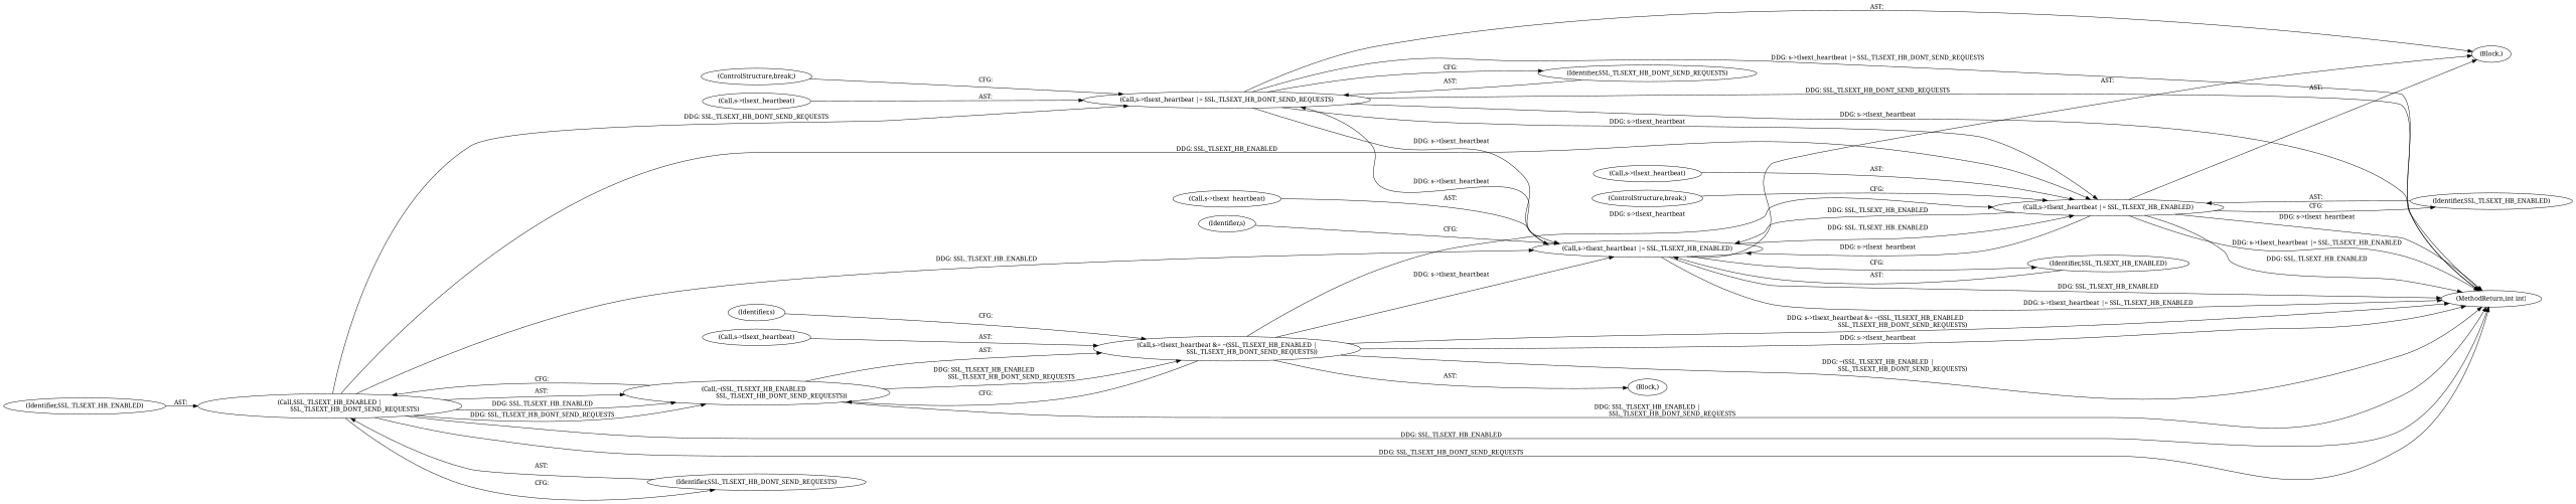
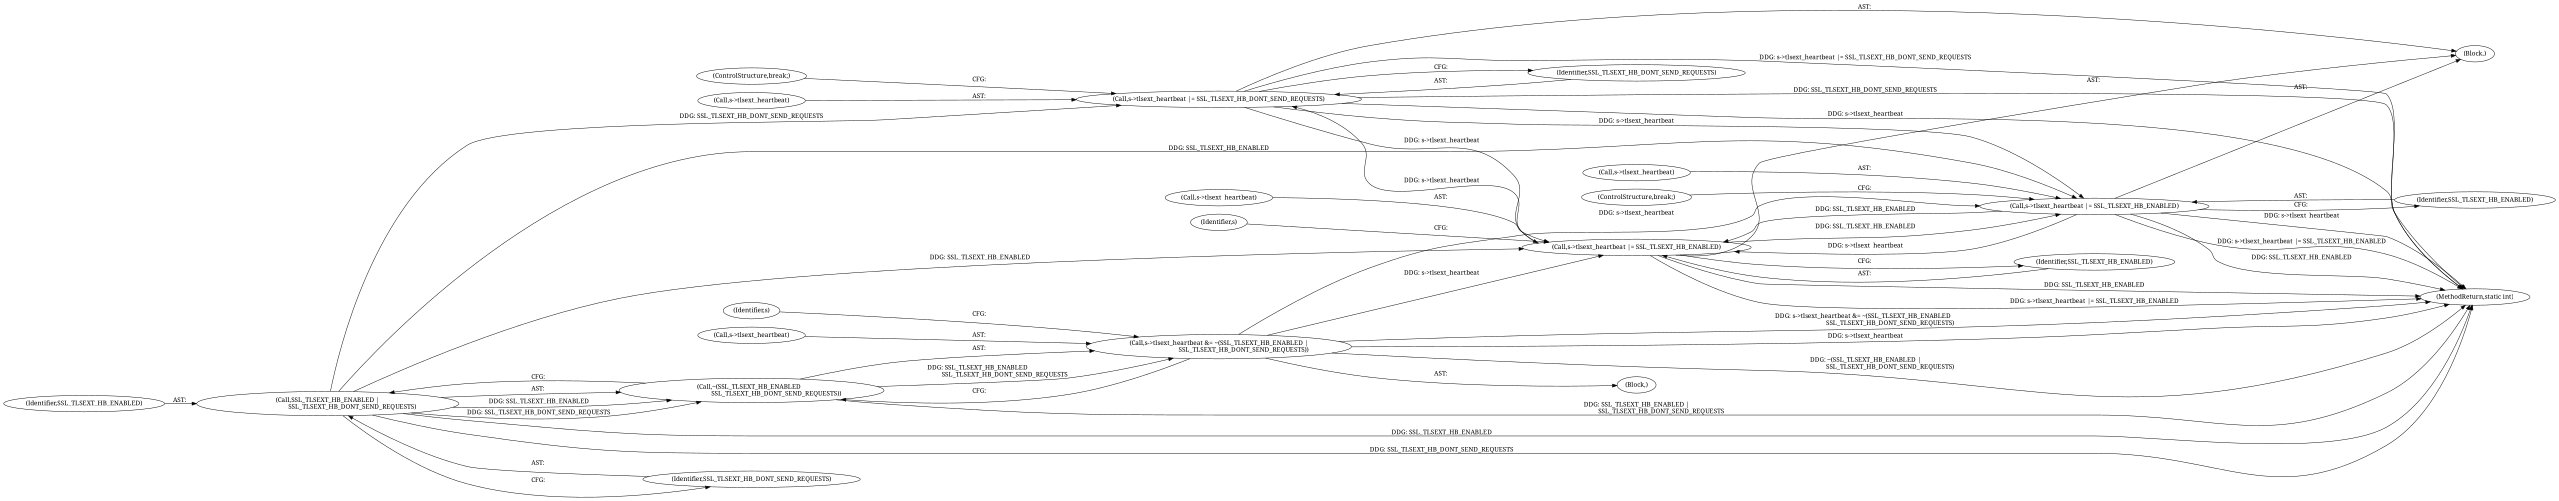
  digraph {
    rankdir=LR
    fontname="Noto Serif"
    node [fontname="Noto Serif"]
    edge [fontname="Noto Serif"]
    n1 [label="(Call,s->tlsext_heartbeat |= SSL_TLSEXT_HB_DONT_SEND_REQUESTS)"]
    n2 [label="(Call,s->tlsext_heartbeat |= SSL_TLSEXT_HB_ENABLED)"]
    n3 [label="(Call,s->tlsext_heartbeat |= SSL_TLSEXT_HB_ENABLED)"]
-   n4 [label="(MethodReturn,int int)"]
+   n4 [label="(MethodReturn,static int)"]
    n5 [label="(Identifier,SSL_TLSEXT_HB_DONT_SEND_REQUESTS)"]
    n6 [label="(Block,)"]
    n7 [label="(Identifier,SSL_TLSEXT_HB_ENABLED)"]
    n8 [label="(Call,SSL_TLSEXT_HB_ENABLED |\n                             SSL_TLSEXT_HB_DONT_SEND_REQUESTS)"]
    n9 [label="(Call,~(SSL_TLSEXT_HB_ENABLED |\n                             SSL_TLSEXT_HB_DONT_SEND_REQUESTS))"]
    n10 [label="(Identifier,SSL_TLSEXT_HB_DONT_SEND_REQUESTS)"]
    n11 [label="(Call,s->tlsext_heartbeat &= ~(SSL_TLSEXT_HB_ENABLED |\n                             SSL_TLSEXT_HB_DONT_SEND_REQUESTS))"]
    n12 [label="(Block,)"]
    n13 [label="(Identifier,SSL_TLSEXT_HB_ENABLED)"]
    n14 [label="(Call,s->tlsext_heartbeat)"]
    n15 [label="(ControlStructure,break;)"]
    n16 [label="(Call,s->tlsext_heartbeat)"]
    n17 [label="(Identifier,SSL_TLSEXT_HB_ENABLED)"]
    n18 [label="(Identifier,s)"]
    n19 [label="(ControlStructure,break;)"]
    n20 [label="(Identifier,s)"]
    n21 [label="(Call,s->tlsext_heartbeat)"]
    n22 [label="(Call,s->tlsext_heartbeat)"]
    n1 -> n2 [label="DDG: s->tlsext_heartbeat"]
    n1 -> n3 [label="DDG: s->tlsext_heartbeat"]
    n1 -> n4 [label="DDG: SSL_TLSEXT_HB_DONT_SEND_REQUESTS"]
    n1 -> n4 [label="DDG: s->tlsext_heartbeat"]
    n1 -> n4 [label="DDG: s->tlsext_heartbeat |= SSL_TLSEXT_HB_DONT_SEND_REQUESTS"]
    n1 -> n5 [label="CFG: "]
    n1 -> n6 [label="AST: "]
    n2 -> n1 [label="DDG: s->tlsext_heartbeat"]
    n2 -> n3 [label="DDG: SSL_TLSEXT_HB_ENABLED"]
    n2 -> n4 [label="DDG: s->tlsext_heartbeat |= SSL_TLSEXT_HB_ENABLED"]
    n2 -> n4 [label="DDG: SSL_TLSEXT_HB_ENABLED"]
    n2 -> n6 [label="AST: "]
    n2 -> n7 [label="CFG: "]
    n3 -> n2 [label="DDG: s->tlsext_heartbeat"]
    n3 -> n2 [label="DDG: SSL_TLSEXT_HB_ENABLED"]
    n3 -> n4 [label="DDG: SSL_TLSEXT_HB_ENABLED"]
    n3 -> n4 [label="DDG: s->tlsext_heartbeat"]
    n3 -> n4 [label="DDG: s->tlsext_heartbeat |= SSL_TLSEXT_HB_ENABLED"]
    n3 -> n6 [label="AST: "]
    n3 -> n13 [label="CFG: "]
    n5 -> n1 [label="AST: "]
    n7 -> n2 [label="AST: "]
    n8 -> n1 [label="DDG: SSL_TLSEXT_HB_DONT_SEND_REQUESTS"]
    n8 -> n2 [label="DDG: SSL_TLSEXT_HB_ENABLED"]
    n8 -> n3 [label="DDG: SSL_TLSEXT_HB_ENABLED"]
    n8 -> n4 [label="DDG: SSL_TLSEXT_HB_ENABLED"]
    n8 -> n4 [label="DDG: SSL_TLSEXT_HB_DONT_SEND_REQUESTS"]
    n8 -> n9 [label="AST: "]
    n8 -> n9 [label="DDG: SSL_TLSEXT_HB_ENABLED"]
    n8 -> n9 [label="DDG: SSL_TLSEXT_HB_DONT_SEND_REQUESTS"]
    n8 -> n10 [label="CFG: "]
    n9 -> n4 [label="DDG: SSL_TLSEXT_HB_ENABLED |\n                             SSL_TLSEXT_HB_DONT_SEND_REQUESTS"]
    n9 -> n8 [label="CFG: "]
    n9 -> n11 [label="AST: "]
    n9 -> n11 [label="DDG: SSL_TLSEXT_HB_ENABLED |\n                             SSL_TLSEXT_HB_DONT_SEND_REQUESTS"]
    n10 -> n8 [label="AST: "]
    n11 -> n2 [label="DDG: s->tlsext_heartbeat"]
    n11 -> n3 [label="DDG: s->tlsext_heartbeat"]
    n11 -> n4 [label="DDG: ~(SSL_TLSEXT_HB_ENABLED |\n                             SSL_TLSEXT_HB_DONT_SEND_REQUESTS)"]
    n11 -> n4 [label="DDG: s->tlsext_heartbeat &= ~(SSL_TLSEXT_HB_ENABLED |\n                             SSL_TLSEXT_HB_DONT_SEND_REQUESTS)"]
    n11 -> n4 [label="DDG: s->tlsext_heartbeat"]
    n11 -> n9 [label="CFG: "]
    n11 -> n12 [label="AST: "]
    n13 -> n3 [label="AST: "]
    n14 -> n2 [label="AST: "]
    n15 -> n1 [label="CFG: "]
    n16 -> n3 [label="AST: "]
    n17 -> n8 [label="AST: "]
    n18 -> n11 [label="CFG: "]
    n19 -> n3 [label="CFG: "]
    n20 -> n2 [label="CFG: "]
    n21 -> n1 [label="AST: "]
    n22 -> n11 [label="AST: "]
  }
